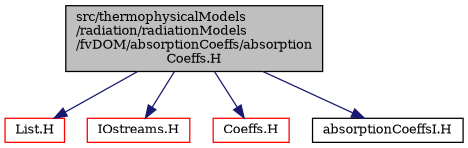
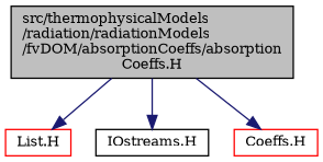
  digraph {
    fontname="DejaVu Serif"
    node [color=red fontname="DejaVu Serif" fontsize=10 shape=record]
    edge [color=midnightblue fontname="DejaVu Serif" fontsize=10 labelfontname=Helvetica labelfontsize=10 style=solid]
    n1 [color=black fillcolor=grey75 fontcolor=black height=0.2 label="src/thermophysicalModels\l/radiation/radiationModels\l/fvDOM/absorptionCoeffs/absorption\lCoeffs.H" style=filled width=0.4]
    n2 [height=0.2 label="List.H" width=0.4]
-   n3 [height=0.2 label="IOstreams.H" width=0.4]
+   n3 [color=black height=0.2 label="IOstreams.H" width=0.4]
    n4 [height=0.2 label="Coeffs.H" width=0.4]
-   n5 [color=black height=0.2 label="absorptionCoeffsI.H" width=0.4]
    n1 -> n2
    n1 -> n3
    n1 -> n4
-   n1 -> n5
  }
